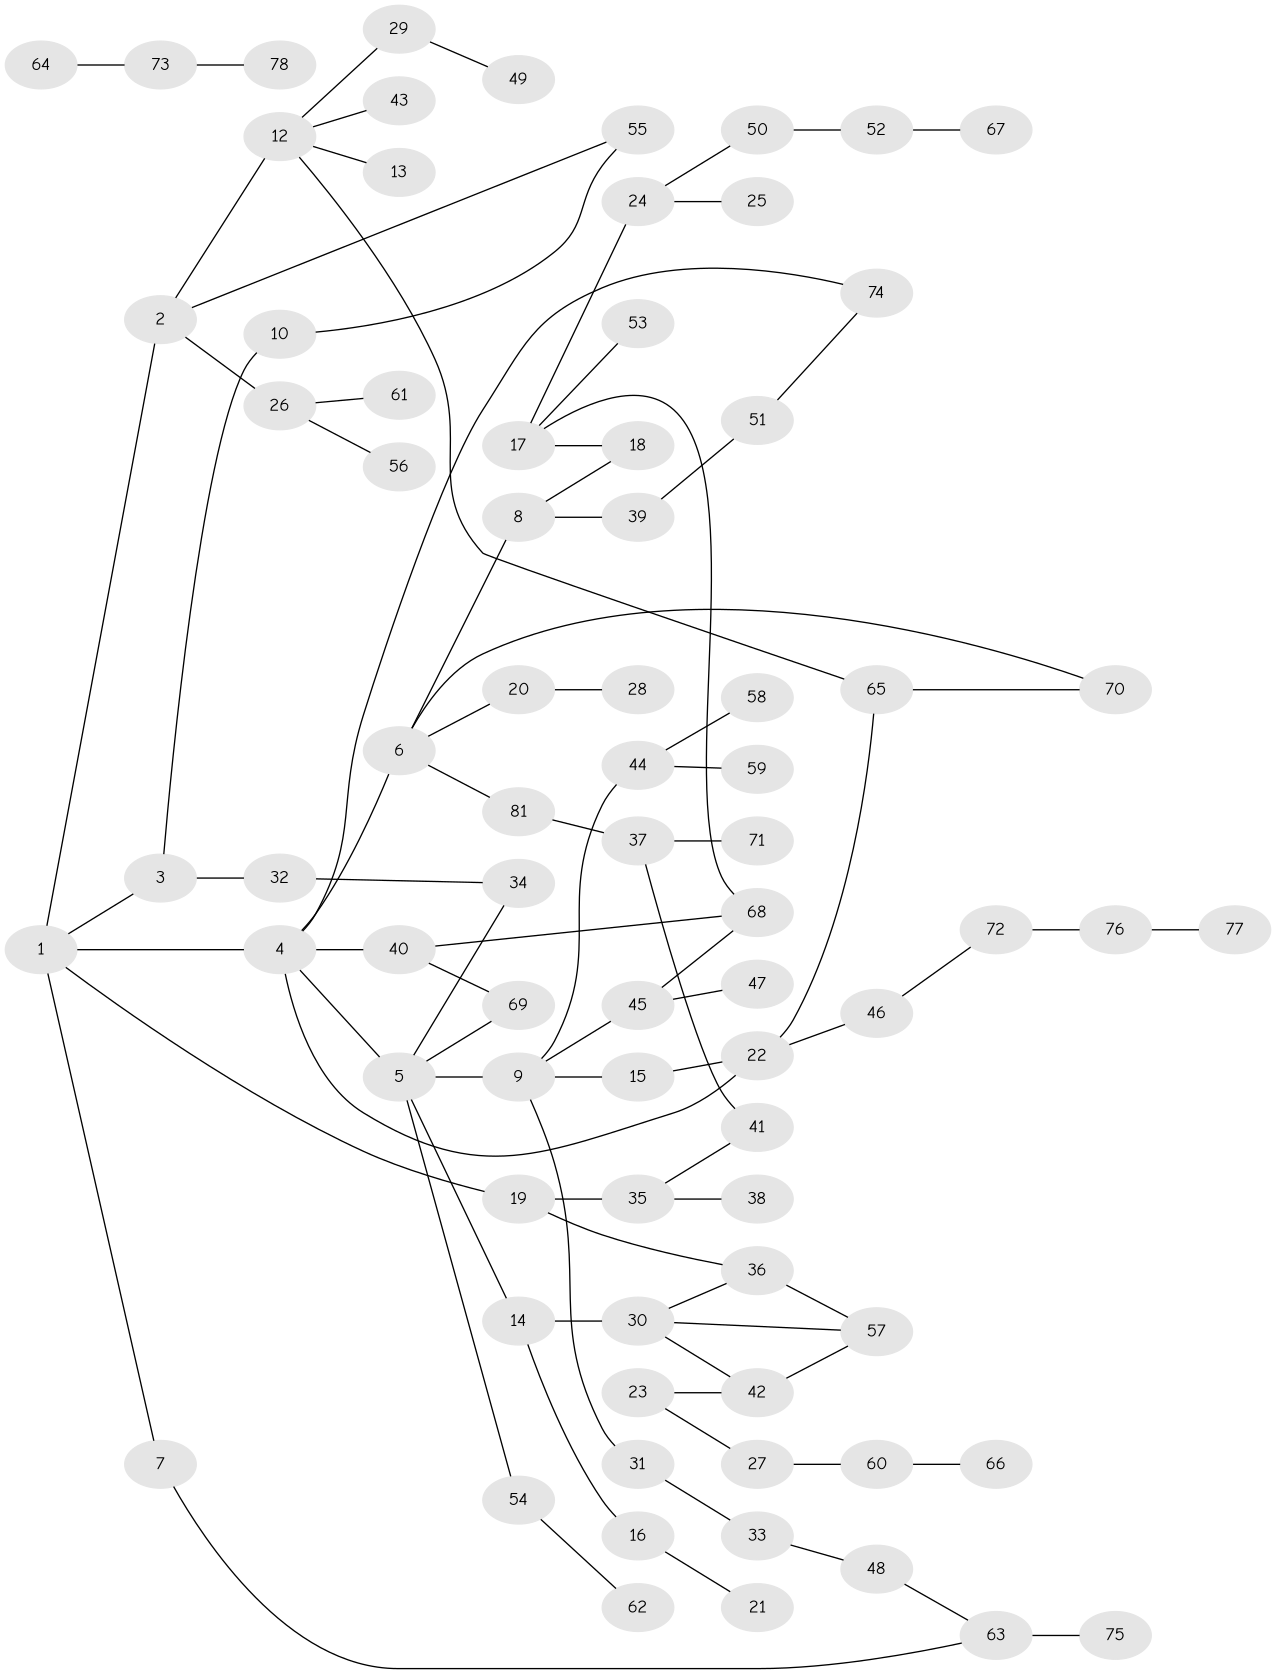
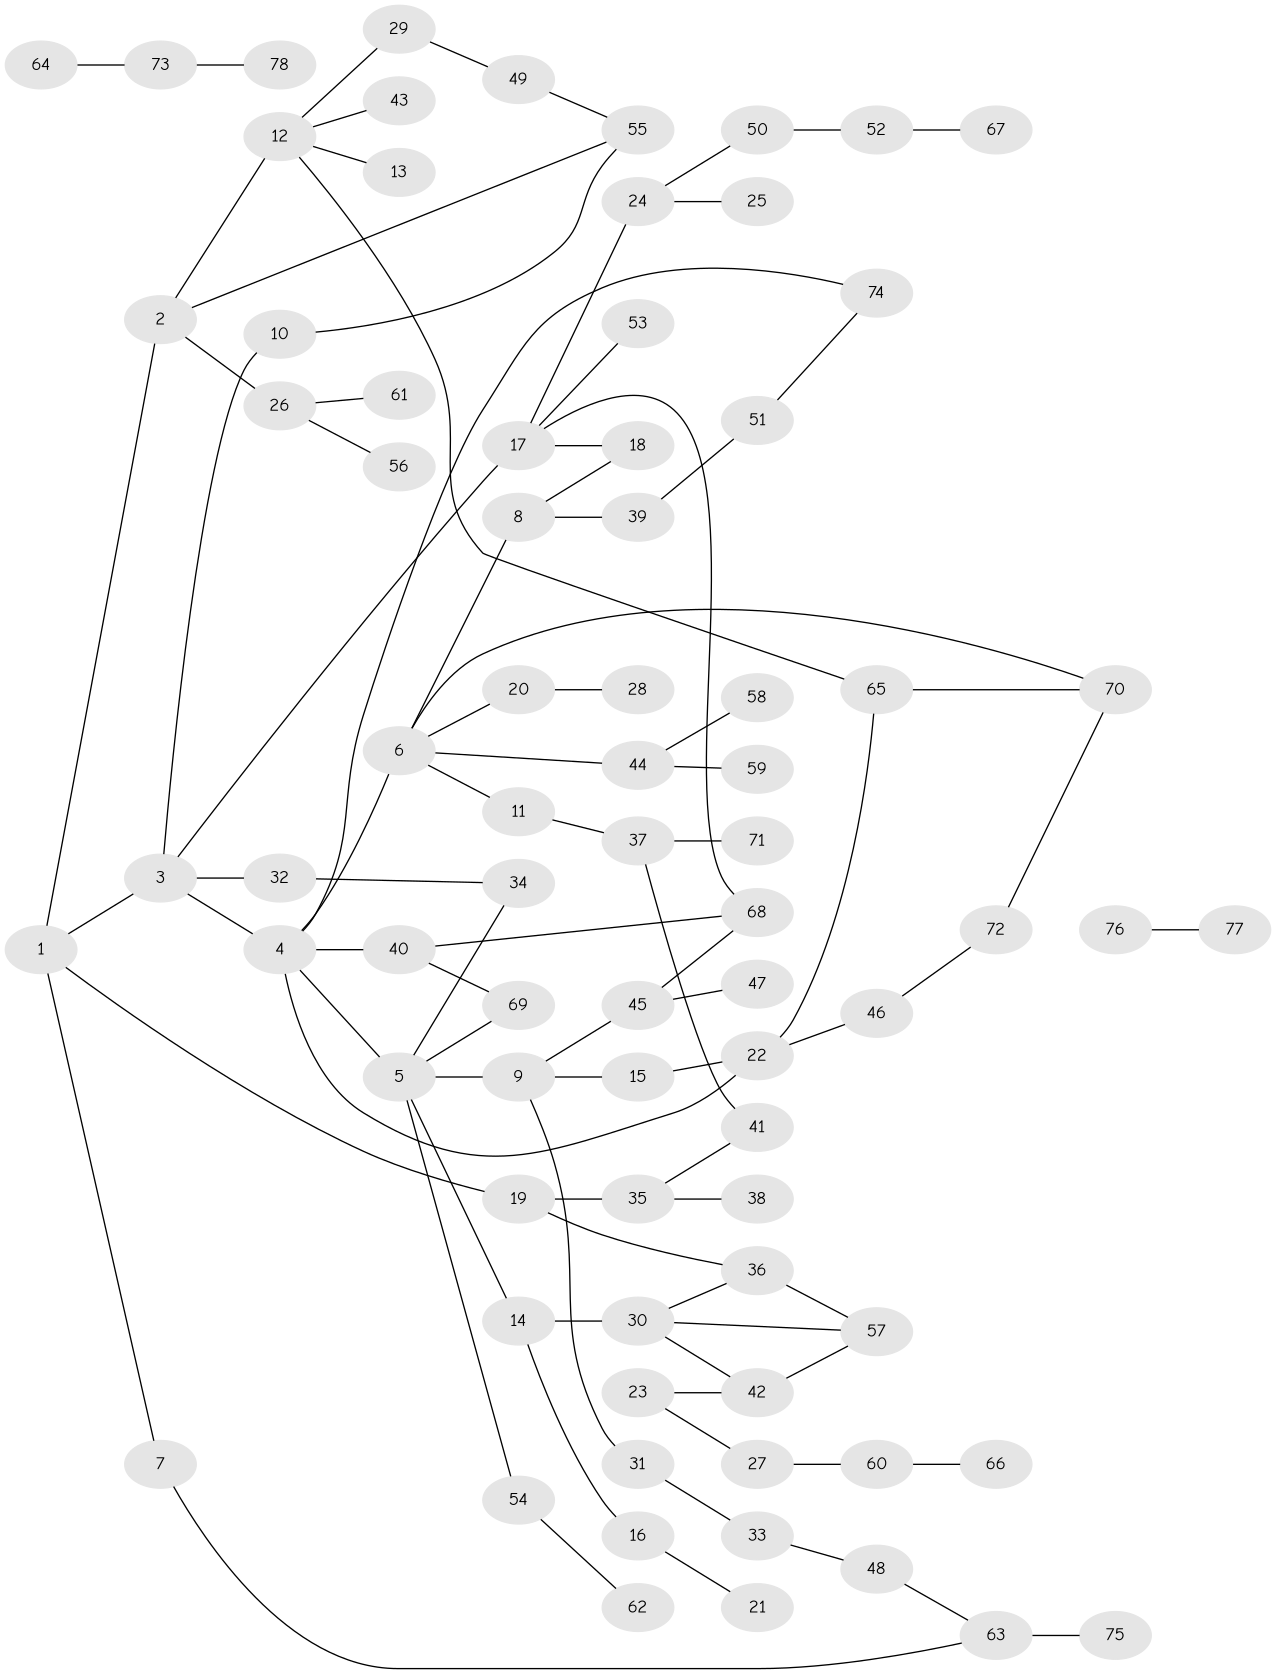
  graph {
    fontname="Comic Neue"
    rankdir=LR
    node [color=gray90 fontname="Comic Neue" style=filled]
    edge [fontname="Comic Neue" weight=1.0]
    1
    2
    3
    7
    19
    12
    26
    55
    4
    10
    17
    32
    63
    35
    36
    13
    29
    43
    65
    56
    61
    5
    6
    22
    40
    74
    18
    24
    53
    68
    34
    9
    14
    54
    69
    8
-   11 [label=81]
+   11
    20
    44
    70
    46
    15
    31
    45
    16
    30
    62
    39
    37
    28
    58
    59
    75
    51
    33
    47
    41
    71
    49
    21
    42
    57
    25
    50
    23
    27
    64
    73
    38
    72
    60
    52
    66
    48
    76
    67
    78
    77
    1 -- 2
    1 -- 3
    1 -- 7
    1 -- 19
    2 -- 12
    2 -- 26
    2 -- 55
-   1 -- 4
+   3 -- 4
    3 -- 10
+   3 -- 17
    3 -- 32
    7 -- 63
    19 -- 35
    19 -- 36
    12 -- 13
    12 -- 29
    12 -- 43 [weight=2.0]
    12 -- 65
    26 -- 56
    26 -- 61
    4 -- 5
    4 -- 6
    4 -- 22
    4 -- 40
    4 -- 74
    10 -- 55
    17 -- 18
    17 -- 24
    17 -- 53
    17 -- 68
    32 -- 34
    63 -- 75
    35 -- 41
    35 -- 38
    36 -- 57
    29 -- 49
    65 -- 70
    5 -- 34
    5 -- 9 [weight=2.0]
    5 -- 14
    5 -- 54
    5 -- 69
    6 -- 8
    6 -- 11 [weight=2.0]
    6 -- 20
-   9 -- 44
+   6 -- 44
    6 -- 70
    22 -- 65
    22 -- 46
    40 -- 68
    40 -- 69
    24 -- 25
    24 -- 50
    9 -- 15
    9 -- 31
    9 -- 45
    14 -- 16
    14 -- 30 [weight=2.0]
    54 -- 62
    8 -- 18
    8 -- 39 [weight=2.0]
    11 -- 37
    20 -- 28 [weight=2.0]
    44 -- 58
    44 -- 59
    46 -- 72
    15 -- 22
    31 -- 33
    45 -- 68
    45 -- 47
    16 -- 21 [weight=2.0]
    30 -- 36
    30 -- 42
    30 -- 57
    39 -- 51
    37 -- 41
    37 -- 71
    51 -- 74
    33 -- 48
+   49 -- 55
    42 -- 57
    50 -- 52
    23 -- 42
    23 -- 27
    27 -- 60
    64 -- 73
    73 -- 78
-   72 -- 76
+   72 -- 70
    60 -- 66
    52 -- 67
    48 -- 63
    76 -- 77
  }
